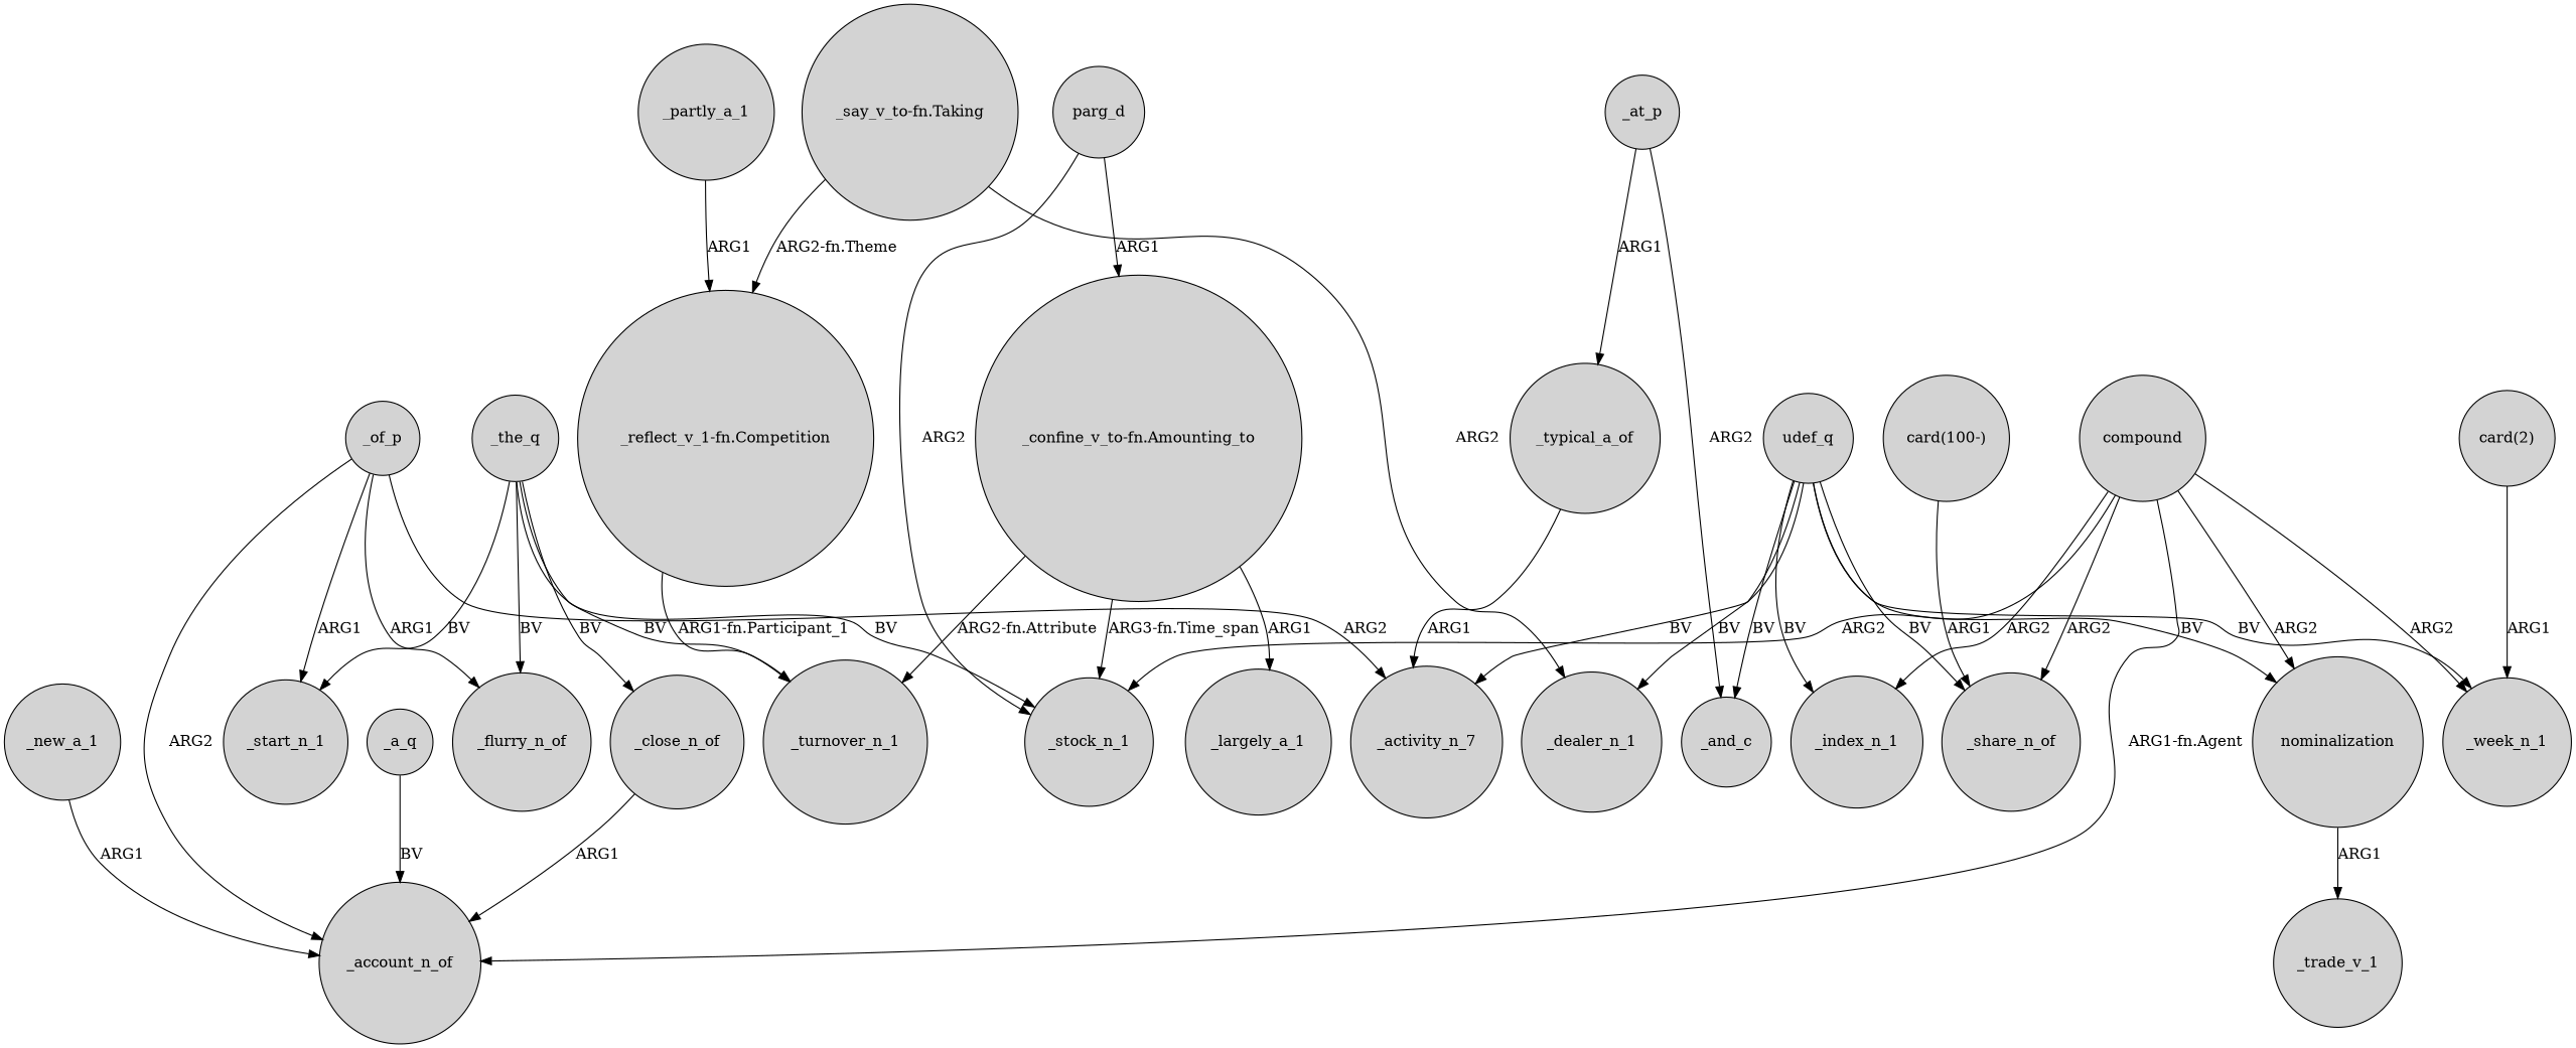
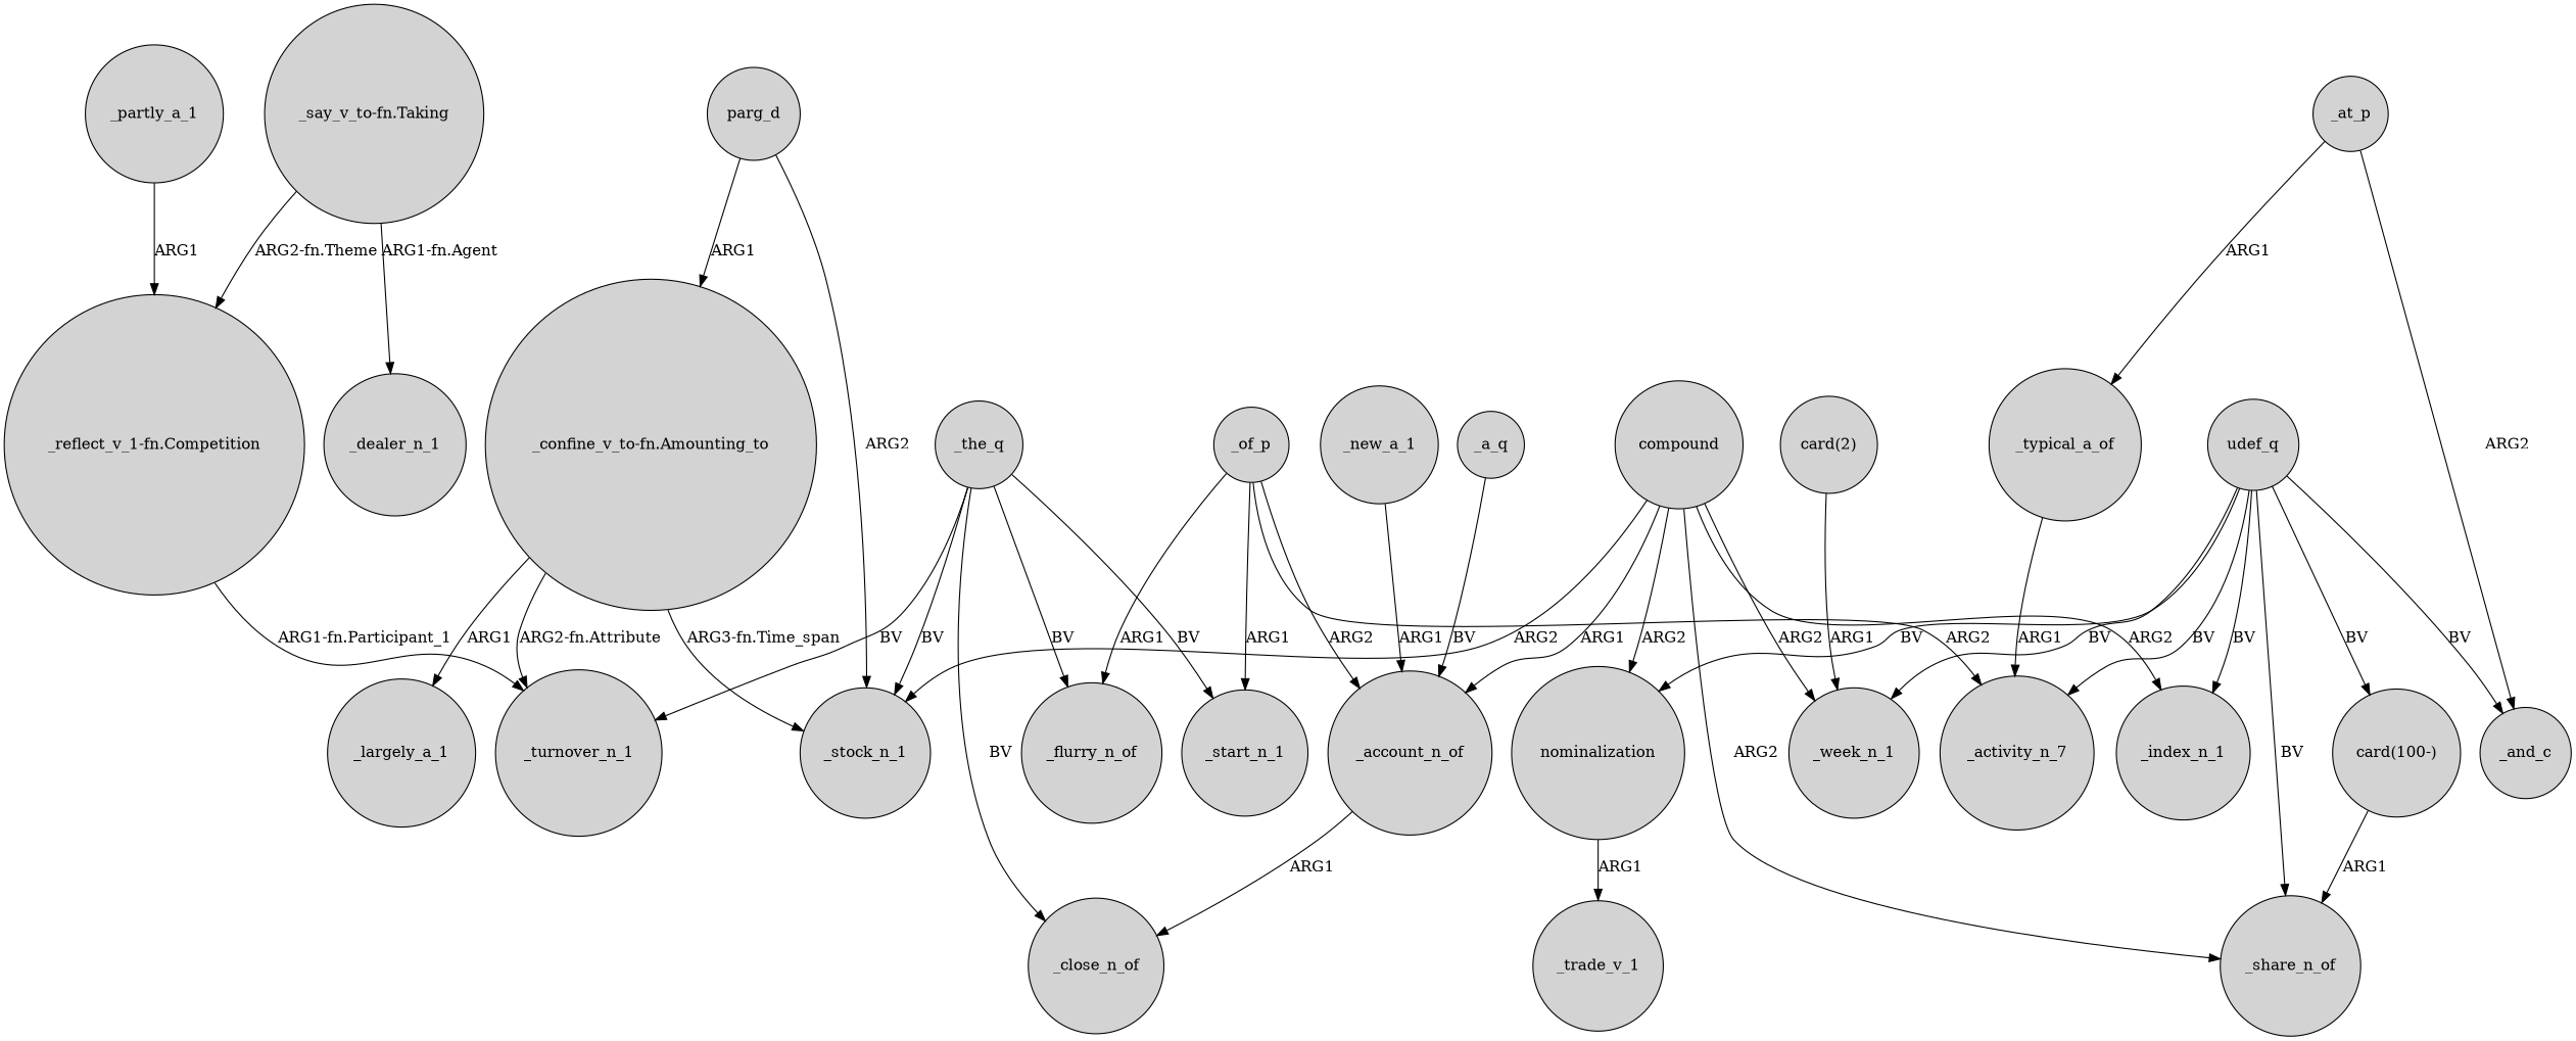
  digraph {
    node [shape=circle style=filled]
    _partly_a_1
    "_reflect_v_1-fn.Competition"
    _turnover_n_1
    "_say_v_to-fn.Taking"
    _dealer_n_1
    _of_p
    _flurry_n_of
    _start_n_1
    n9 [label=_activity_n_7]
    _account_n_of
    "card(100-)"
    _share_n_of
    udef_q
    nominalization
    _index_n_1
    _and_c
    _week_n_1
    _trade_v_1
    _new_a_1
    _the_q
    _stock_n_1
    _close_n_of
    "_confine_v_to-fn.Amounting_to"
    _largely_a_1
    parg_d
    compound
    _at_p
    _typical_a_of
    _a_q
    "card(2)"
    _partly_a_1 -> "_reflect_v_1-fn.Competition" [label=ARG1]
    "_reflect_v_1-fn.Competition" -> _turnover_n_1 [label="ARG1-fn.Participant_1"]
    "_say_v_to-fn.Taking" -> "_reflect_v_1-fn.Competition" [label="ARG2-fn.Theme"]
-   "_say_v_to-fn.Taking" -> _dealer_n_1 [label=ARG2]
+   "_say_v_to-fn.Taking" -> _dealer_n_1 [label="ARG1-fn.Agent"]
    _of_p -> _flurry_n_of [label=ARG1]
    _of_p -> _start_n_1 [label=ARG1]
    _of_p -> n9 [label=ARG2]
    _of_p -> _account_n_of [label=ARG2]
    "card(100-)" -> _share_n_of [label=ARG1]
-   udef_q -> _dealer_n_1 [label=BV]
+   udef_q -> "card(100-)" [label=BV]
    udef_q -> n9 [label=BV]
    udef_q -> _share_n_of [label=BV]
    udef_q -> nominalization [label=BV]
    udef_q -> _index_n_1 [label=BV]
    udef_q -> _and_c [label=BV]
    udef_q -> _week_n_1 [label=BV]
    nominalization -> _trade_v_1 [label=ARG1]
    _new_a_1 -> _account_n_of [label=ARG1]
    _the_q -> _turnover_n_1 [label=BV]
    _the_q -> _flurry_n_of [label=BV]
    _the_q -> _start_n_1 [label=BV]
    _the_q -> _stock_n_1 [label=BV]
    _the_q -> _close_n_of [label=BV]
-   _close_n_of -> _account_n_of [label=ARG1]
+   _account_n_of -> _close_n_of [label=ARG1]
    "_confine_v_to-fn.Amounting_to" -> _turnover_n_1 [label="ARG2-fn.Attribute"]
    "_confine_v_to-fn.Amounting_to" -> _stock_n_1 [label="ARG3-fn.Time_span"]
    "_confine_v_to-fn.Amounting_to" -> _largely_a_1 [label=ARG1]
    parg_d -> _stock_n_1 [label=ARG2]
    parg_d -> "_confine_v_to-fn.Amounting_to" [label=ARG1]
-   compound -> _account_n_of [label="ARG1-fn.Agent"]
+   compound -> _account_n_of [label=ARG1]
    compound -> _share_n_of [label=ARG2]
    compound -> nominalization [label=ARG2]
    compound -> _index_n_1 [label=ARG2]
    compound -> _week_n_1 [label=ARG2]
    compound -> _stock_n_1 [label=ARG2]
    _at_p -> _and_c [label=ARG2]
    _at_p -> _typical_a_of [label=ARG1]
    _typical_a_of -> n9 [label=ARG1]
    _a_q -> _account_n_of [label=BV]
    "card(2)" -> _week_n_1 [label=ARG1]
  }
